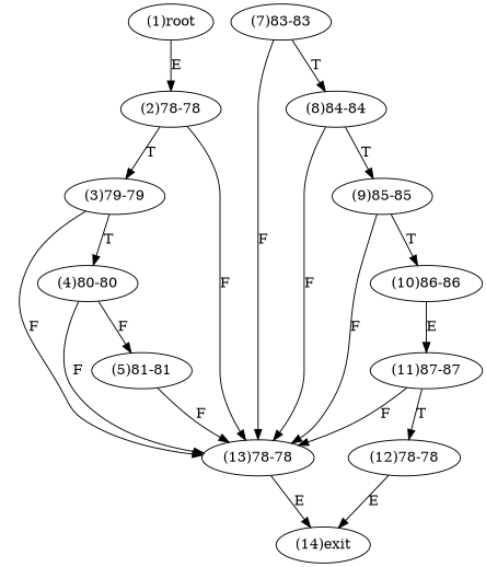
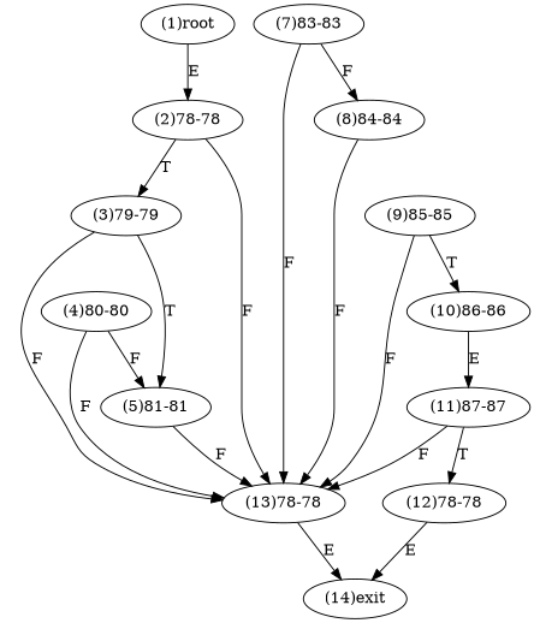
  digraph {
    n1 [label="(1)root"]
    n2 [label="(2)78-78"]
    n3 [label="(3)79-79"]
    n4 [label="(13)78-78"]
    n5 [label="(4)80-80"]
    n6 [label="(14)exit"]
    n7 [label="(5)81-81"]
    n8 [label="(7)83-83"]
    n9 [label="(8)84-84"]
    n10 [label="(9)85-85"]
    n11 [label="(10)86-86"]
    n12 [label="(11)87-87"]
    n13 [label="(12)78-78"]
    n1 -> n2 [label=E]
    n2 -> n3 [label=T]
    n2 -> n4 [label=F]
    n3 -> n4 [label=F]
-   n3 -> n5 [label=T]
+   n3 -> n7 [label=T]
    n4 -> n6 [label=E]
    n5 -> n4 [label=F]
    n5 -> n7 [label=F]
    n7 -> n4 [label=F]
    n8 -> n4 [label=F]
-   n8 -> n9 [label=T]
+   n8 -> n9 [label=F]
    n9 -> n4 [label=F]
-   n9 -> n10 [label=T]
    n10 -> n4 [label=F]
    n10 -> n11 [label=T]
    n11 -> n12 [label=E]
    n12 -> n4 [label=F]
    n12 -> n13 [label=T]
    n13 -> n6 [label=E]
  }
